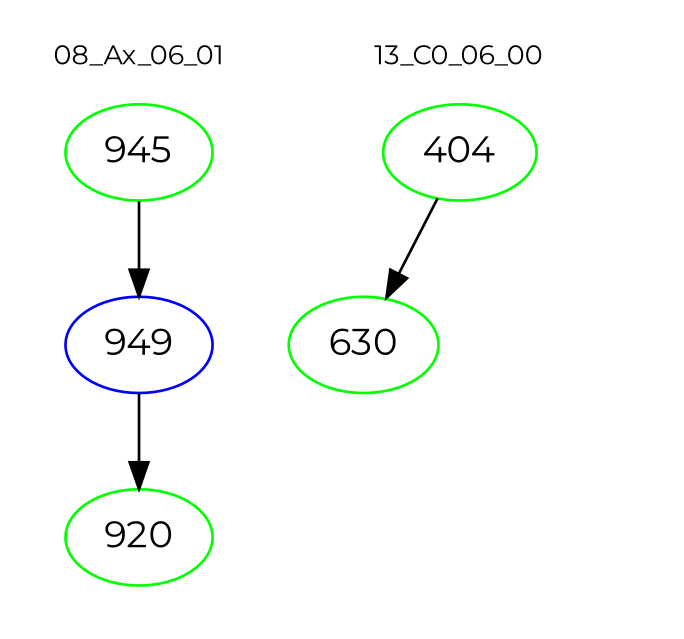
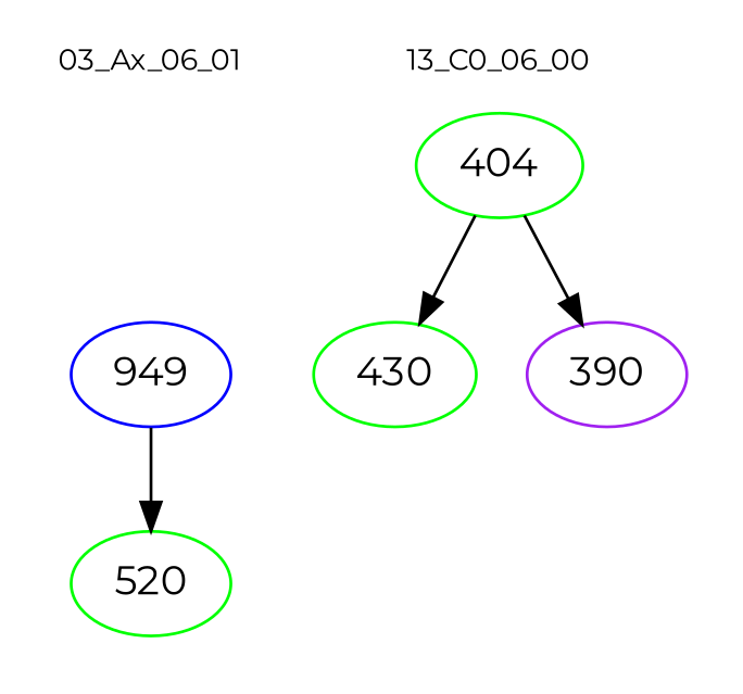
  digraph {
    fontname=Montserrat
    node [color=green fontname=Montserrat]
    edge [color=black fontname=Montserrat]
-   n1 [label=945]
-   n2 [label=920]
+   n2 [label=520]
    n3 [color=blue label=949]
    n4 [label=404]
-   n5 [label=630]
+   n5 [label=430]
+   n6 [color=purple label=390]
    subgraph cluster_1 {
      color=white
      fontsize=10
-     label="08_Ax_06_01"
-     n1
+     label="03_Ax_06_01"
      n2
      n3
    }
    subgraph cluster_2 {
      color=white
      fontsize=10
      label="13_C0_06_00"
      n4
      n5
+     n6
    }
-   n1 -> n3
    n3 -> n2
    n4 -> n5
+   n4 -> n6
  }
